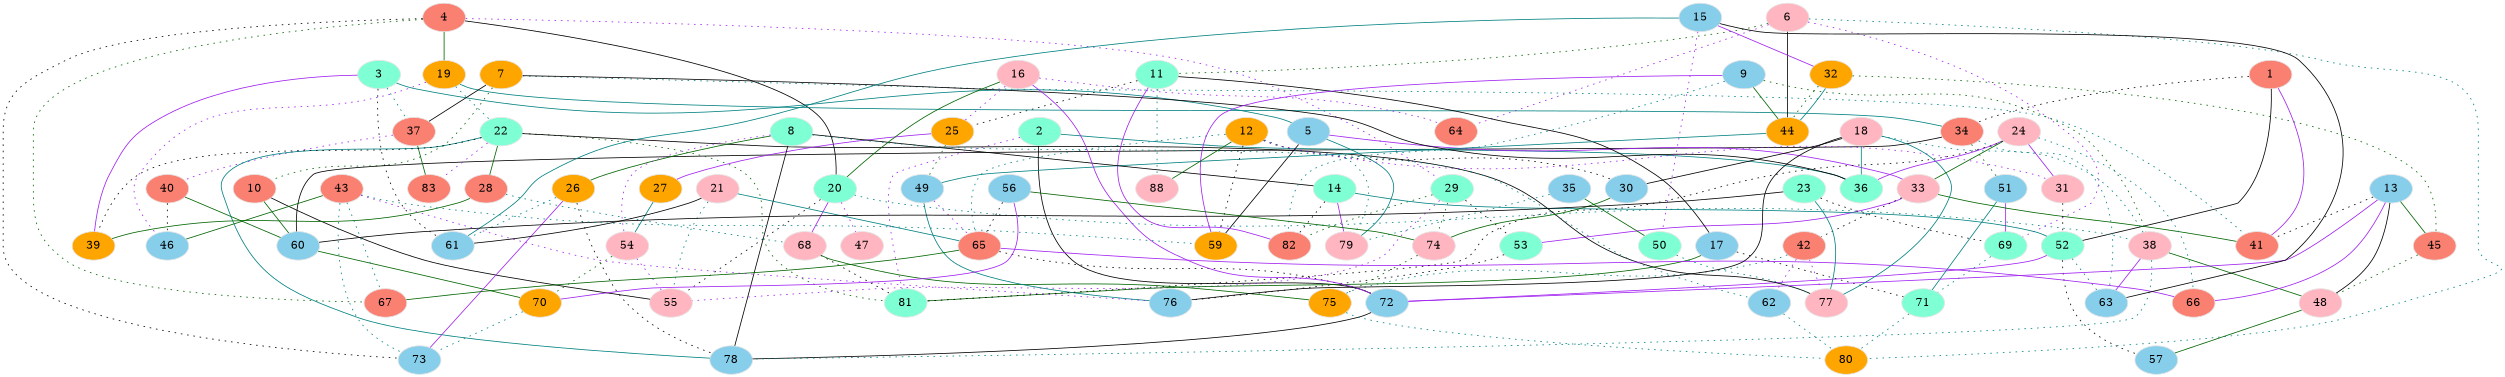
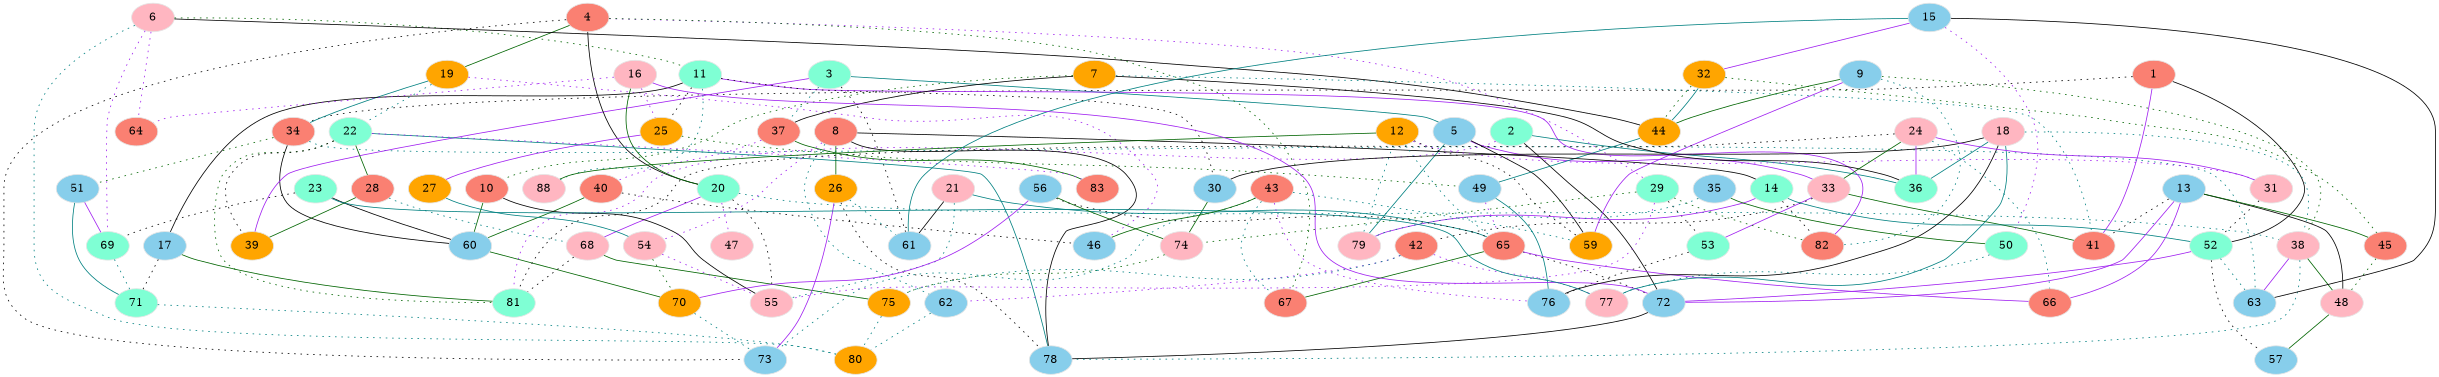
  graph {
    node [color=gray90 fillcolor=skyblue style=filled]
    edge [color=teal style=dotted]
    1 [fillcolor=salmon]
    34 [fillcolor=salmon]
    41 [fillcolor=salmon]
    52 [fillcolor=aquamarine]
    60
    63
    51
    72
    57
    2 [fillcolor=aquamarine]
    36 [fillcolor=aquamarine]
    81 [fillcolor=aquamarine]
    78
    3 [fillcolor=aquamarine]
    5
    37 [fillcolor=salmon]
    39 [fillcolor=orange]
    61
    33 [fillcolor=lightpink]
    59 [fillcolor=orange]
    79 [fillcolor=lightpink]
    83 [fillcolor=salmon]
    40 [fillcolor=salmon]
    4 [fillcolor=salmon]
    19 [fillcolor=orange]
    20 [fillcolor=aquamarine]
    29 [fillcolor=aquamarine]
    67 [fillcolor=salmon]
    73
    22 [fillcolor=aquamarine]
    46
    38 [fillcolor=lightpink]
    55 [fillcolor=lightpink]
    47 [fillcolor=lightpink]
    68 [fillcolor=lightpink]
    82 [fillcolor=salmon]
    53 [fillcolor=aquamarine]
    74 [fillcolor=lightpink]
    42 [fillcolor=salmon]
    6 [fillcolor=lightpink]
    11 [fillcolor=aquamarine]
    44 [fillcolor=orange]
    64 [fillcolor=salmon]
    69 [fillcolor=aquamarine]
    80 [fillcolor=orange]
    17
    25 [fillcolor=orange]
    n48 [fillcolor=lightpink label=88]
    49
    71 [fillcolor=aquamarine]
    7 [fillcolor=orange]
    10 [fillcolor=salmon]
-   8 [fillcolor=aquamarine]
+   8 [fillcolor=salmon]
    14 [fillcolor=aquamarine]
    26 [fillcolor=orange]
    54 [fillcolor=lightpink]
    62
    70 [fillcolor=orange]
    9
    48 [fillcolor=lightpink]
    27 [fillcolor=orange]
    12 [fillcolor=orange]
    30
    31 [fillcolor=lightpink]
    65 [fillcolor=salmon]
    66 [fillcolor=salmon]
    13
    45 [fillcolor=salmon]
    15
    32 [fillcolor=orange]
    50 [fillcolor=aquamarine]
    77 [fillcolor=lightpink]
    16 [fillcolor=lightpink]
    18 [fillcolor=lightpink]
    76
    28 [fillcolor=salmon]
    75 [fillcolor=orange]
    21 [fillcolor=lightpink]
    23 [fillcolor=aquamarine]
    24 [fillcolor=lightpink]
    35
    43 [fillcolor=salmon]
    56
    1 -- 34 [color=black]
    1 -- 41 [color=purple style=solid]
    1 -- 52 [color=black style=solid]
    34 -- 60 [color=black style=solid]
    34 -- 63
    34 -- 51 [color=darkgreen]
    52 -- 63
    52 -- 72 [color=purple style=solid]
    52 -- 57 [color=black]
    60 -- 70 [color=darkgreen style=solid]
    51 -- 69 [color=purple style=solid]
    51 -- 71 [style=solid]
    72 -- 78 [color=black style=solid]
    2 -- 72 [color=black style=solid]
    2 -- 36 [style=solid]
    2 -- 81 [color=purple]
    3 -- 5 [style=solid]
    3 -- 37
    3 -- 39 [color=purple style=solid]
    3 -- 61 [color=black]
    5 -- 33 [color=purple style=solid]
    5 -- 59 [color=black style=solid]
    5 -- 79 [style=solid]
    37 -- 83 [color=darkgreen style=solid]
    37 -- 40 [color=purple]
    33 -- 41 [color=darkgreen style=solid]
    33 -- 53 [color=purple style=solid]
    33 -- 42 [color=black]
    40 -- 60 [color=darkgreen style=solid]
    40 -- 46 [color=black]
    4 -- 19 [color=darkgreen style=solid]
    4 -- 20 [color=black style=solid]
    4 -- 29 [color=purple]
    4 -- 67 [color=darkgreen]
    4 -- 73 [color=black]
    19 -- 34 [style=solid]
    19 -- 22
    19 -- 46 [color=purple]
    20 -- 38
    20 -- 55 [color=black]
    20 -- 47 [color=purple]
    20 -- 68 [color=purple style=solid]
    29 -- 55 [color=purple]
    29 -- 82 [color=darkgreen]
    29 -- 53 [color=black]
    29 -- 74 [color=darkgreen]
    22 -- 81 [color=darkgreen]
    22 -- 78 [style=solid]
    22 -- 39 [color=black]
    22 -- 83 [color=purple]
-   22 -- 77 [color=black style=solid]
    22 -- 28 [color=darkgreen style=solid]
    38 -- 63 [color=purple style=solid]
    38 -- 78
    38 -- 48 [color=darkgreen style=solid]
    68 -- 81 [color=black]
    68 -- 75 [color=darkgreen style=solid]
    53 -- 76 [color=black]
    74 -- 75 [color=darkgreen]
    42 -- 62 [color=purple]
    42 -- 77 [color=purple]
    42 -- 75
    6 -- 11 [color=darkgreen]
    6 -- 44 [color=black style=solid]
    6 -- 64 [color=purple]
    6 -- 69 [color=purple]
    6 -- 80
    11 -- 82 [color=purple style=solid]
    11 -- 17 [color=black style=solid]
    11 -- 25 [color=black]
    11 -- n48
    44 -- 49 [style=solid]
    69 -- 71
    17 -- 81 [color=darkgreen style=solid]
    17 -- 71 [color=black]
    25 -- 49 [color=darkgreen]
    25 -- 27 [color=purple style=solid]
    49 -- 65 [color=purple]
    49 -- 76 [style=solid]
    71 -- 80
    7 -- 41
    7 -- 36 [color=black style=solid]
    7 -- 37 [color=black style=solid]
    7 -- 10 [color=darkgreen]
    10 -- 60 [color=darkgreen style=solid]
    10 -- 55 [color=black style=solid]
    8 -- 78 [color=black style=solid]
    8 -- 14 [color=black style=solid]
    8 -- 26 [color=darkgreen style=solid]
    8 -- 54 [color=purple]
    8 -- 62
    14 -- 52 [style=solid]
    14 -- 79 [color=purple style=solid]
    14 -- 82 [color=black]
    26 -- 78 [color=black]
    26 -- 61
    26 -- 73 [color=purple style=solid]
    54 -- 55 [color=purple]
    54 -- 70 [color=darkgreen]
    62 -- 80
    70 -- 73
    9 -- 59 [color=purple style=solid]
    9 -- 38 [color=darkgreen]
    9 -- 82
    9 -- 44 [color=darkgreen style=solid]
    48 -- 57 [color=darkgreen style=solid]
    27 -- 54 [style=solid]
    12 -- 59 [color=black]
    12 -- 79
    12 -- n48 [color=darkgreen style=solid]
-   12 -- 30 [color=black]
+   11 -- 30 [color=black]
    12 -- 31 [color=purple]
    12 -- 65
    30 -- 74 [color=darkgreen style=solid]
    31 -- 52 [color=black]
    65 -- 72 [color=black]
    65 -- 67 [color=darkgreen style=solid]
    65 -- 66 [color=purple style=solid]
    13 -- 41 [color=black]
    13 -- 72 [color=purple style=solid]
    13 -- 48 [color=black style=solid]
    13 -- 66 [color=purple style=solid]
    13 -- 45 [color=darkgreen style=solid]
    45 -- 48 [color=darkgreen]
    15 -- 63 [color=black style=solid]
    15 -- 61 [style=solid]
    15 -- 32 [color=purple style=solid]
    15 -- 50 [color=purple]
    32 -- 44 [color=darkgreen]
    32 -- 44 [style=solid]
    32 -- 45 [color=darkgreen]
    50 -- 77
    16 -- 72 [color=purple style=solid]
    16 -- 20 [color=darkgreen style=solid]
    16 -- 64 [color=purple]
    16 -- 25 [color=purple]
    18 -- 36 [style=solid]
    18 -- 38
    18 -- 30 [color=black style=solid]
    18 -- 77 [style=solid]
    18 -- 76 [color=black style=solid]
    28 -- 39 [color=darkgreen style=solid]
    28 -- 68
    75 -- 80
    21 -- 61 [color=black style=solid]
    21 -- 55
    21 -- 65 [style=solid]
    23 -- 60 [color=black style=solid]
    23 -- 69 [color=black]
    23 -- 77 [style=solid]
    24 -- 36 [color=purple style=solid]
    24 -- 81 [color=black]
    24 -- 33 [color=darkgreen style=solid]
    24 -- 31 [color=purple style=solid]
    24 -- 66
    35 -- 79
    35 -- 50 [color=darkgreen style=solid]
    43 -- 59
    43 -- 67
    43 -- 73
    43 -- 46 [color=darkgreen style=solid]
    43 -- 76 [color=purple]
    56 -- 74 [color=darkgreen style=solid]
    56 -- 70 [color=purple style=solid]
    56 -- 65 [color=black]
  }
